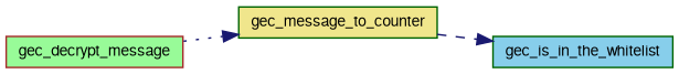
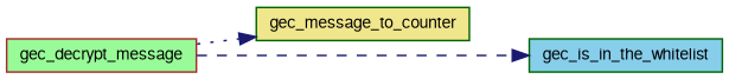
  digraph {
    rankdir=LR
    node [color=darkgreen fontname=FreeSans fontsize=10 shape=record style=filled]
    edge [color=midnightblue fontname=FreeSans fontsize=10 labelfontname=FreeSans labelfontsize=10]
    n1 [color=brown fillcolor=palegreen fontcolor=black height=0.2 label=gec_decrypt_message width=0.4]
    n2 [fillcolor=khaki height=0.2 label=gec_message_to_counter width=0.4]
    n3 [fillcolor=skyblue height=0.2 label=gec_is_in_the_whitelist width=0.4]
    n1 -> n2 [style=dotted]
-   n2 -> n3 [style=dashed]
+   n1 -> n3 [style=dashed]
  }
